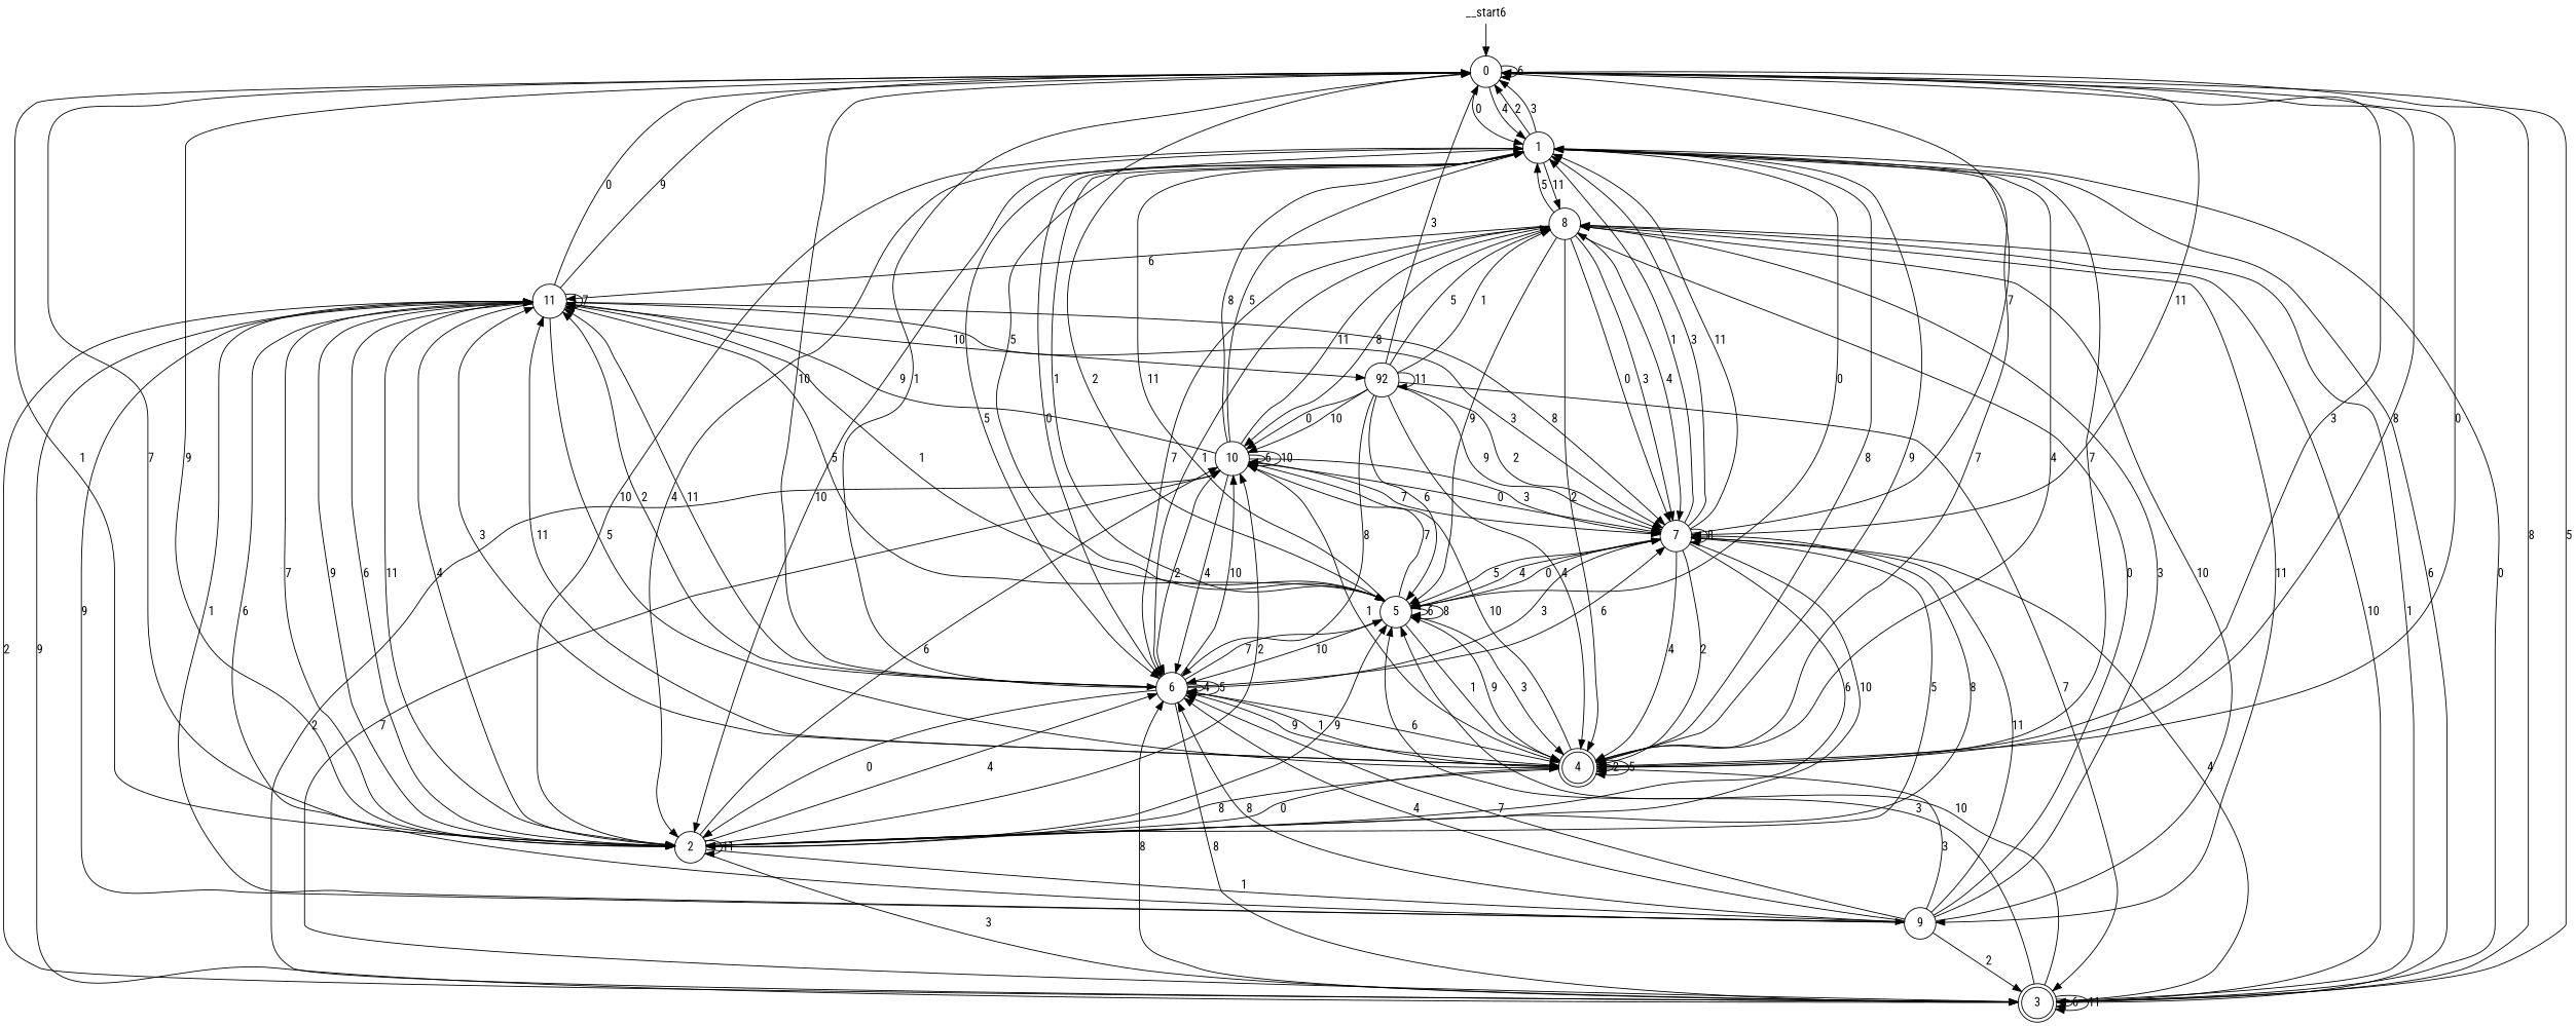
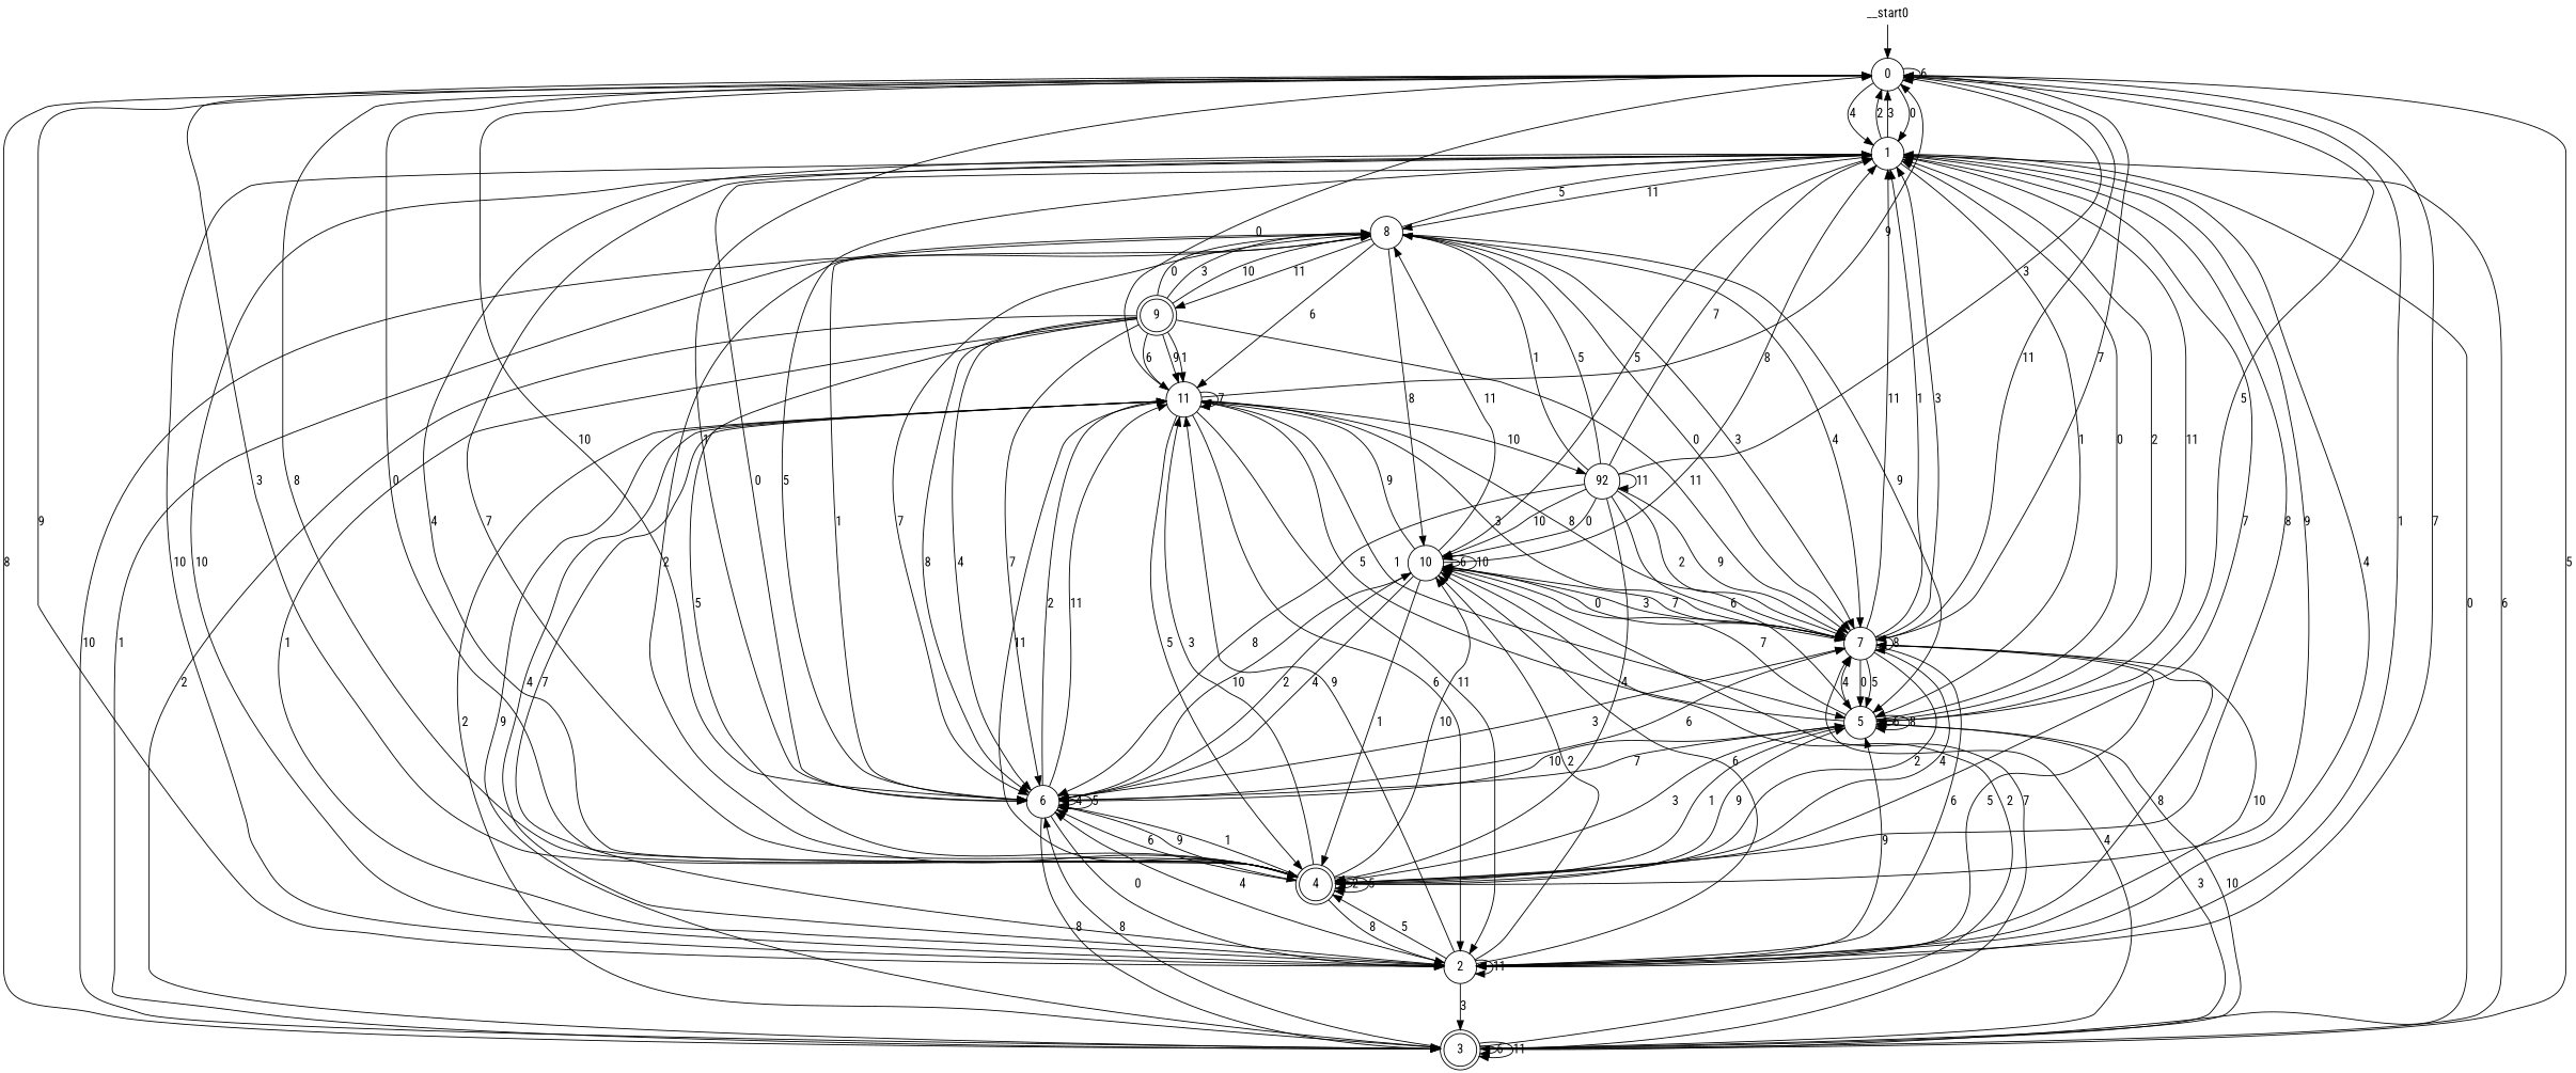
  digraph {
    fontname="Roboto Condensed"
    node [fontname="Roboto Condensed" shape=circle]
    edge [fontname="Roboto Condensed"]
    n1 [label=0]
    n2 [label=1]
    n3 [label=2]
    n4 [label=3 shape=doublecircle]
    n5 [label=4 shape=doublecircle]
    n6 [label=5]
    n7 [label=6]
    n8 [label=7]
    n9 [label=8]
-   n10 [label=9]
+   n10 [label=9 shape=doublecircle]
    n11 [label=10]
    n12 [label=11]
    n13 [label=92]
-   __start0 [height=0 shape=none width=0 label=__start6]
+   __start0 [height=0 shape=none width=0]
    n1 -> n1 [label=6]
    n1 -> n2 [label=0]
    n1 -> n2 [label=4]
    n1 -> n3 [label=1]
    n1 -> n3 [label=7]
    n1 -> n3 [label=9]
    n1 -> n4 [label=8]
    n1 -> n5 [label=3]
    n1 -> n5 [label=8]
    n1 -> n6 [label=5]
    n1 -> n7 [label=10]
    n1 -> n8 [label=11]
    n2 -> n1 [label=2]
    n2 -> n1 [label=3]
    n2 -> n3 [label=4]
    n2 -> n3 [label=10]
    n2 -> n4 [label=6]
    n2 -> n5 [label=7]
    n2 -> n5 [label=8]
    n2 -> n5 [label=9]
    n2 -> n6 [label=1]
    n2 -> n7 [label=0]
    n2 -> n7 [label=5]
    n2 -> n9 [label=11]
    n3 -> n2 [label=10]
    n3 -> n3 [label=11]
    n3 -> n4 [label=3]
-   n3 -> n5 [label=0]
+   n3 -> n5 [label=5]
    n3 -> n6 [label=9]
    n3 -> n7 [label=4]
    n3 -> n8 [label=5]
    n3 -> n8 [label=8]
-   n3 -> n10 [label=1]
+   n10 -> n3 [label=1]
    n3 -> n11 [label=2]
    n3 -> n11 [label=6]
    n3 -> n12 [label=7]
    n3 -> n12 [label=9]
    n4 -> n1 [label=5]
    n4 -> n2 [label=0]
    n4 -> n4 [label=6]
    n4 -> n4 [label=11]
    n4 -> n6 [label=3]
    n4 -> n6 [label=10]
    n4 -> n7 [label=8]
    n4 -> n8 [label=4]
    n4 -> n9 [label=1]
    n4 -> n11 [label=2]
    n4 -> n11 [label=7]
    n4 -> n12 [label=9]
    n5 -> n1 [label=0]
    n5 -> n2 [label=4]
    n5 -> n2 [label=7]
    n5 -> n3 [label=8]
    n5 -> n5 [label=2]
    n5 -> n5 [label=5]
    n5 -> n6 [label=9]
    n5 -> n7 [label=1]
    n5 -> n7 [label=6]
    n5 -> n11 [label=10]
    n5 -> n12 [label=3]
    n5 -> n12 [label=11]
    n6 -> n2 [label=0]
    n6 -> n2 [label=2]
    n6 -> n2 [label=11]
    n6 -> n5 [label=1]
    n6 -> n5 [label=3]
    n6 -> n6 [label=6]
    n6 -> n6 [label=8]
    n6 -> n7 [label=10]
    n6 -> n8 [label=4]
    n6 -> n11 [label=7]
    n6 -> n12 [label=5]
    n7 -> n1 [label=1]
    n7 -> n3 [label=0]
    n7 -> n4 [label=8]
    n7 -> n5 [label=9]
    n7 -> n6 [label=7]
    n7 -> n7 [label=4]
    n7 -> n7 [label=5]
    n7 -> n8 [label=3]
    n7 -> n8 [label=6]
    n7 -> n11 [label=10]
    n7 -> n12 [label=2]
    n7 -> n12 [label=11]
    n8 -> n1 [label=7]
    n8 -> n2 [label=1]
    n8 -> n2 [label=3]
    n8 -> n2 [label=11]
    n8 -> n3 [label=6]
    n8 -> n3 [label=10]
    n8 -> n5 [label=2]
    n8 -> n5 [label=4]
    n8 -> n6 [label=0]
    n8 -> n6 [label=5]
    n8 -> n8 [label=8]
    n9 -> n2 [label=5]
    n9 -> n4 [label=10]
    n9 -> n5 [label=2]
    n9 -> n6 [label=9]
    n9 -> n7 [label=1]
    n9 -> n7 [label=7]
    n9 -> n8 [label=0]
    n9 -> n8 [label=3]
    n9 -> n8 [label=4]
    n9 -> n10 [label=11]
    n9 -> n11 [label=8]
    n9 -> n12 [label=6]
    n10 -> n4 [label=2]
-   n10 -> n5 [label=3]
+   n10 -> n5 [label=5]
    n10 -> n7 [label=4]
    n10 -> n7 [label=7]
    n10 -> n7 [label=8]
    n10 -> n8 [label=11]
    n10 -> n9 [label=0]
    n10 -> n9 [label=3]
    n10 -> n9 [label=10]
    n10 -> n12 [label=1]
    n10 -> n12 [label=6]
    n10 -> n12 [label=9]
    n11 -> n2 [label=5]
    n11 -> n2 [label=8]
    n11 -> n5 [label=1]
    n11 -> n7 [label=2]
    n11 -> n7 [label=4]
    n11 -> n8 [label=0]
    n11 -> n8 [label=3]
    n11 -> n8 [label=7]
    n11 -> n9 [label=11]
    n11 -> n11 [label=6]
    n11 -> n11 [label=10]
    n11 -> n12 [label=9]
    n12 -> n1 [label=0]
    n12 -> n1 [label=9]
    n12 -> n3 [label=4]
    n12 -> n3 [label=6]
    n12 -> n3 [label=11]
    n12 -> n4 [label=2]
    n12 -> n5 [label=5]
    n12 -> n6 [label=1]
    n12 -> n8 [label=3]
    n12 -> n8 [label=8]
    n12 -> n12 [label=7]
    n12 -> n13 [label=10]
    n13 -> n1 [label=3]
-   n13 -> n4 [label=7]
+   n13 -> n2 [label=7]
    n13 -> n5 [label=4]
    n13 -> n6 [label=6]
    n13 -> n7 [label=8]
    n13 -> n8 [label=2]
    n13 -> n8 [label=9]
    n13 -> n9 [label=1]
    n13 -> n9 [label=5]
    n13 -> n11 [label=0]
    n13 -> n11 [label=10]
    n13 -> n13 [label=11]
    __start0 -> n1
  }
